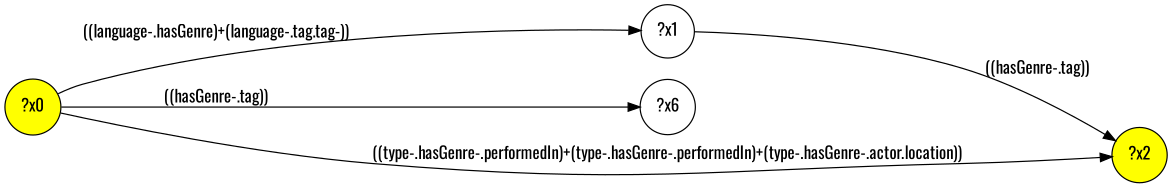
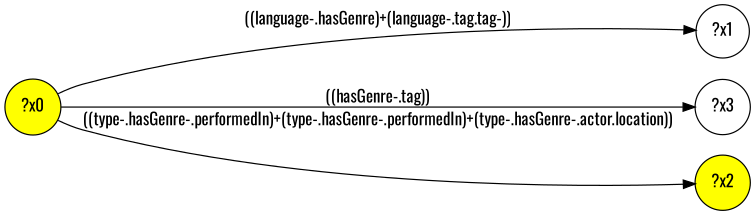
  digraph {
    fontname=Oswald
    rankdir=LR
    node [fontname=Oswald shape=circle]
    edge [fontname=Oswald]
    n1 [fillcolor=yellow label="?x0" style="filled,"]
    n2 [label="?x1"]
-   n3 [label="?x6"]
+   n3 [label="?x3"]
    n4 [fillcolor=yellow label="?x2" style="filled,"]
    n1 -> n2 [label="((language-.hasGenre)+(language-.tag.tag-))"]
    n1 -> n3 [label="((hasGenre-.tag))"]
    n1 -> n4 [label="((type-.hasGenre-.performedIn)+(type-.hasGenre-.performedIn)+(type-.hasGenre-.actor.location))"]
-   n2 -> n4 [label="((hasGenre-.tag))"]
  }
